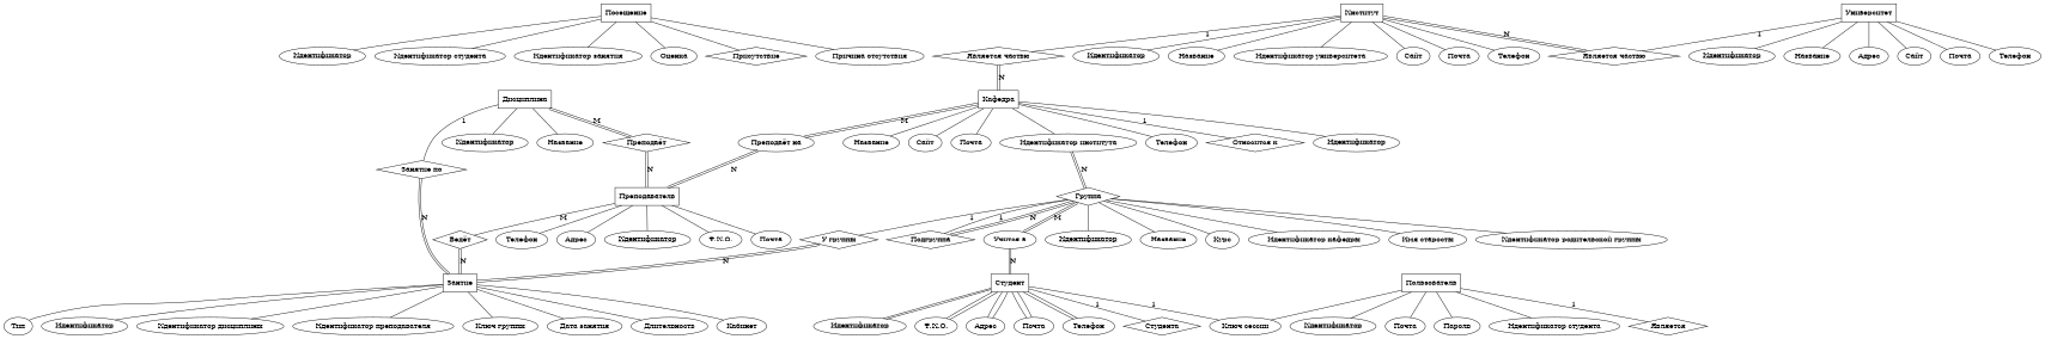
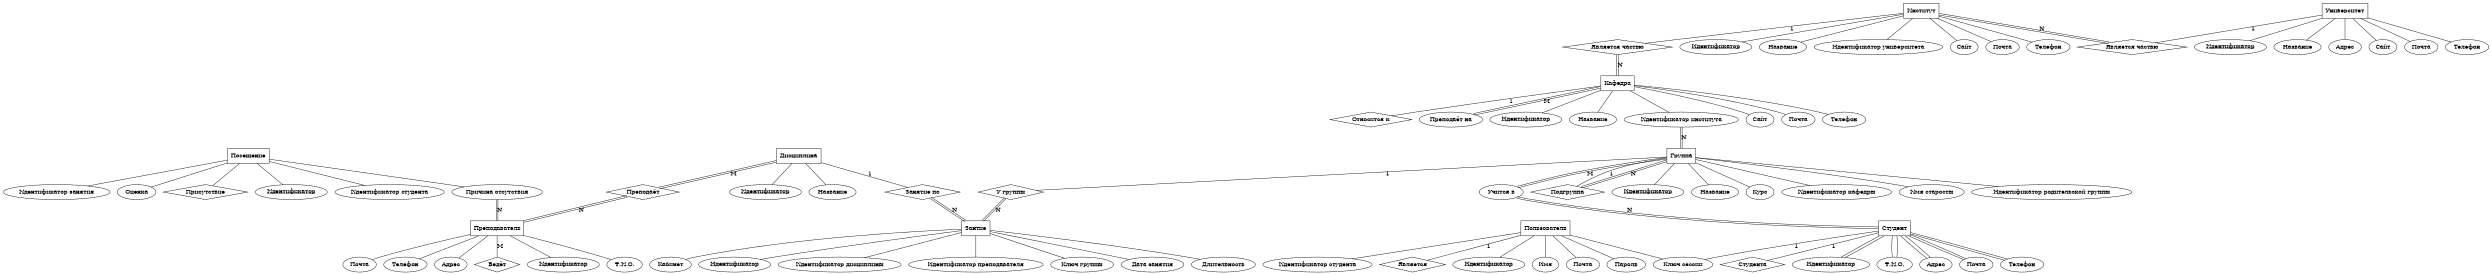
  graph {
    rankdir=TB
    n1 [group=table label="Посещение" rank=same shape=box]
    n2 [group=table label="Кафедра" rank=same shape=box]
    n3 [group=table label="Дисциплина" rank=same shape=box]
-   n4 [group=table label="Группа" rank=same shape=diamond]
+   n4 [group=table label="Группа" rank=same shape=box]
    n5 [group=table label="Институт" rank=same shape=box]
    n6 [group=table label="Студент" rank=same shape=box]
    n7 [group=table label="Преподаватель" rank=same shape=box]
    n8 [group=table label="Университет" rank=same shape=box]
    n9 [group=table label="Пользователь" rank=same shape=box]
    n10 [group=table label="Зантие" rank=same shape=box]
    n11 [label=< <u>Идентификатор</u> >]
    n12 [label="Ф.И.О."]
    n13 [label="Адрес"]
    n14 [label="Почта"]
    n15 [label="Телефон"]
    n16 [label="Является" shape=diamond]
    n17 [label="Является частью" shape=diamond]
    n18 [label="Является частью" shape=diamond]
    n19 [label="Относится к" shape=diamond]
    n20 [label="Преподаёт на" shape=ellipse]
    n21 [label="Преподаёт" shape=diamond]
    n22 [label="У группы" shape=diamond]
    n23 [label="Учится в" shape=ellipse]
    n24 [label="Студента" shape=diamond]
    n25 [label="Подгруппа" shape=diamond]
    n26 [label="Ведёт" shape=diamond]
    n27 [label="Занятие по" shape=diamond]
    n28 [label=<<u>Идентификатор</u>>]
    n29 [label="Идентификатор студента"]
    n30 [label="Идентификатор занятия"]
    n31 [label="Оценка"]
    n32 [label="Присутствие" shape=diamond]
    n33 [label="Причина отсутствия"]
    n34 [label=<<u>Идентификатор</u>>]
    n35 [label="Название"]
    n36 [label="Идентификатор института"]
    n37 [label="Сайт"]
    n38 [label="Почта"]
    n39 [label="Телефон"]
    n40 [label=<<u>Идентификатор</u>>]
    n41 [label="Название"]
    n42 [label=<<u>Идентификатор</u>>]
    n43 [label="Название"]
    n44 [label="Курс"]
    n45 [label="Идентификатор кафедры"]
    n46 [label="Имя старосты"]
    n47 [label="Идентификатор родительской группы"]
    n48 [label=<<u>Идентификатор</u>>]
    n49 [label="Название"]
    n50 [label="Идентификатор университета"]
    n51 [label="Сайт"]
    n52 [label="Почта"]
    n53 [label="Телефон"]
    n54 [label="Ключ сессии" rank=5]
    n55 [label=<<u>Идентификатор</u>>]
    n56 [label="Ф.И.О."]
    n57 [label="Почта"]
    n58 [label="Телефон"]
    n59 [label="Адрес"]
    n60 [label=<<u>Идентификатор</u>>]
    n61 [label="Название"]
    n62 [label="Адрес"]
    n63 [label="Сайт"]
    n64 [label="Почта"]
    n65 [label="Телефон"]
    n66 [label=<<u>Идентификатор</u>> rank=1]
+   n67 [label="Имя" rank=2]
    n68 [label="Почта" rank=3]
    n69 [label="Пароль" rank=4]
    n70 [label="Идентификатор студента" rank=6]
    n71 [label=<<u>Идентификатор</u>>]
    n72 [label="Идентификатор дисциплины"]
    n73 [label="Идентификатор преподавателя"]
    n74 [label="Ключ группы"]
    n75 [label="Дата занятия"]
    n76 [label="Длительность"]
    n77 [label="Кабинет"]
-   n78 [label="Тип"]
    subgraph sub_1 {
      n1
      n2
      n3
      n4
      n5
      n6
      n7
      n8
      n9
      n10
    }
    subgraph sub_2 {
      n6
      n11
      n12
      n13
      n14
      n15
    }
    subgraph sub_3 {
      n16
      n17
      n18
      n19
      n20
      n21
      n22
      n23
      n24
      n25
      n26
      n27
    }
    subgraph sub_4 {
      rank=same
      n5
      n8
    }
    n1 -- n28
    n1 -- n29
    n1 -- n30
    n1 -- n31
    n1 -- n32
    n1 -- n33
    n2 -- n19 [label=1]
    n2 -- n20 [color="black:invis:black" label=M]
    n2 -- n34
    n2 -- n35
    n2 -- n36
    n2 -- n37
    n2 -- n38
    n2 -- n39
    n3 -- n21 [color="black:invis:black" label=M]
    n3 -- n27 [label=1]
    n3 -- n40
    n3 -- n41
    n4 -- n22 [label=1]
    n4 -- n23 [color="black:invis:black" label=M]
    n4 -- n25 [label=1]
    n4 -- n42
    n4 -- n43
    n4 -- n44
    n4 -- n45
    n4 -- n46
    n4 -- n47
    n5 -- n18 [label=1]
    n5 -- n48
    n5 -- n49
    n5 -- n50
    n5 -- n51
    n5 -- n52
    n5 -- n53
    n6 -- n11
    n6 -- n11
    n6 -- n12
    n6 -- n12
    n6 -- n13
    n6 -- n13
    n6 -- n14
    n6 -- n14
    n6 -- n15
    n6 -- n15
    n6 -- n24 [label=1]
    n6 -- n54 [label=1]
    n7 -- n26 [label=M]
    n7 -- n55
    n7 -- n56
    n7 -- n57
    n7 -- n58
    n7 -- n59
    n8 -- n17 [label=1]
    n8 -- n60
    n8 -- n61
    n8 -- n62
    n8 -- n63
    n8 -- n64
    n8 -- n65
    n9 -- n16 [label=1]
    n9 -- n54
    n9 -- n66
+   n9 -- n67
    n9 -- n68
    n9 -- n69
    n9 -- n70
    n10 -- n71
    n10 -- n72
    n10 -- n73
    n10 -- n74
    n10 -- n75
    n10 -- n76
    n10 -- n77
-   n10 -- n78
    n17 -- n5 [color="black:invis:black" label=N]
    n18 -- n2 [color="black:invis:black" label=N]
-   n20 -- n7 [color="black:invis:black" label=N]
+   n33 -- n7 [color="black:invis:black" label=N]
    n21 -- n7 [color="black:invis:black" label=N]
    n22 -- n10 [color="black:invis:black" label=N]
    n23 -- n6 [color="black:invis:black" label=N]
    n25 -- n4 [color="black:invis:black" label=N]
-   n26 -- n10 [color="black:invis:black" label=N]
    n27 -- n10 [color="black:invis:black" label=N]
    n36 -- n4 [color="black:invis:black" label=N]
  }
